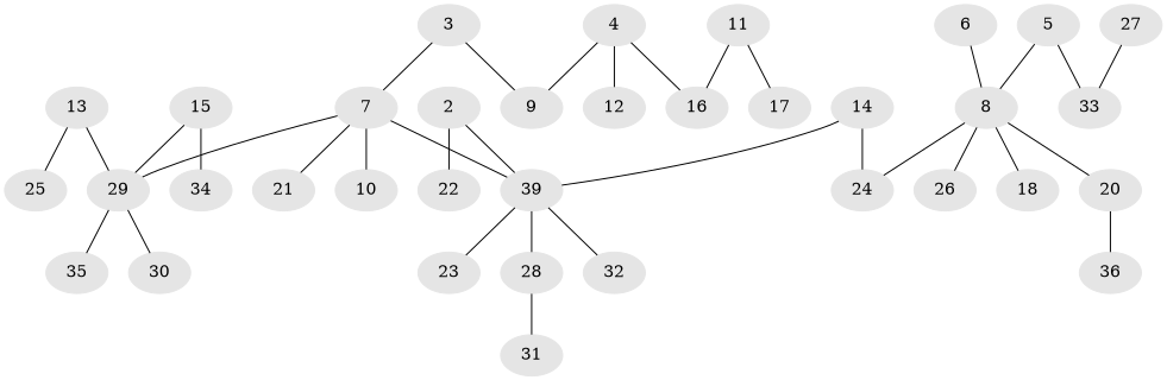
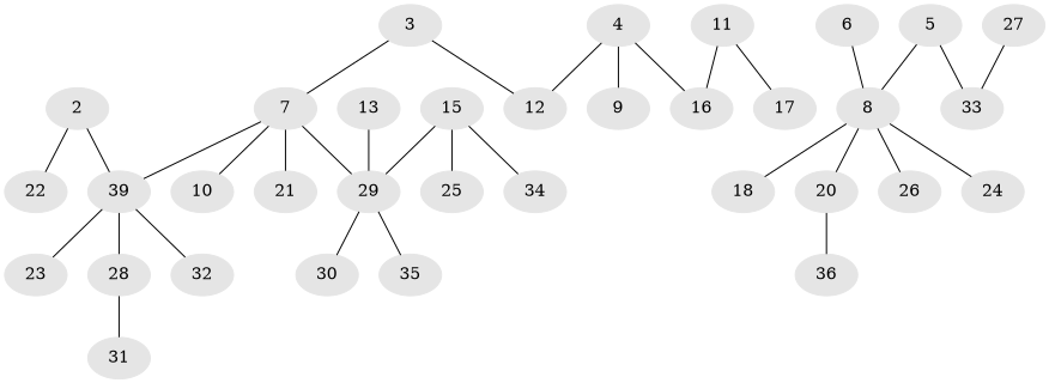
  graph {
    node [color=gray90 style=filled]
    edge [weight=1.0]
    n1 [label=39]
    2
    22
    23
    28
    32
    3
    12
    7
    10
    21
    29
    4
    9
    16
    11
    17
    5
    8
    33
    18
    20
    26
    24
    6
    30
    35
    36
    13
-   14
    15
    25
    34
    31
    27
    n1 -- 23
    n1 -- 28
    n1 -- 32
    2 -- n1
    2 -- 22
    28 -- 31
-   3 -- 9
+   3 -- 12
    3 -- 7
    7 -- n1
    7 -- 10
    7 -- 21
    7 -- 29
    29 -- 30
    29 -- 35
    4 -- 12
    4 -- 9
    4 -- 16
    11 -- 16
    11 -- 17
    5 -- 8
    5 -- 33
    8 -- 18
    8 -- 20
    8 -- 26
    8 -- 24
    20 -- 36
    6 -- 8
    13 -- 29
-   14 -- n1
-   14 -- 24
    15 -- 29
-   13 -- 25
+   15 -- 25
    15 -- 34
    27 -- 33
  }
